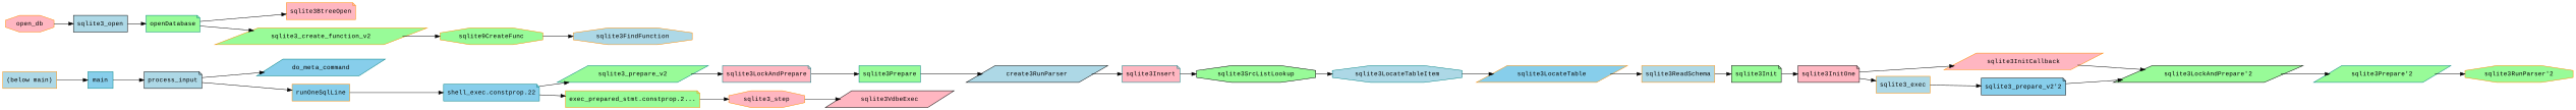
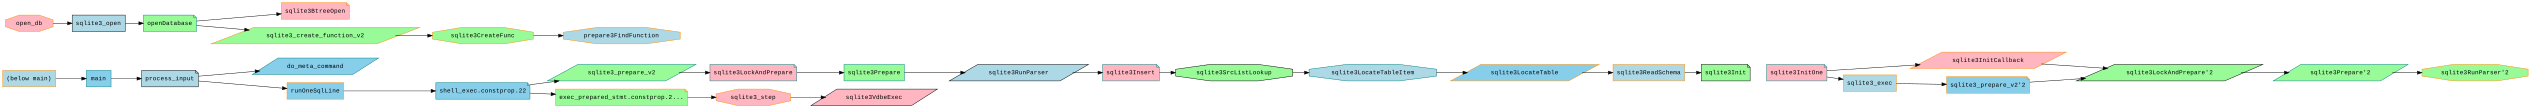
  digraph {
    fontname="Liberation Mono"
    rankdir=LR
    node [color=darkorange fillcolor=palegreen fontname="Liberation Mono" shape=note style=filled]
    edge [fontname="Liberation Mono" weight=2]
    n1 [fillcolor=skyblue label=sqlite3LocateTable shape=parallelogram]
    n2 [fillcolor=lightblue label=sqlite3ReadSchema shape=box]
    n3 [color=black label=sqlite3Init]
-   n4 [color=black fillcolor=lightpink label=sqlite3InitOne]
+   n4 [color=teal fillcolor=lightpink label=sqlite3InitOne]
    n5 [fillcolor=lightpink label=sqlite3_step shape=octagon]
    n6 [color=black fillcolor=lightpink label=sqlite3VdbeExec shape=parallelogram]
    n7 [label="sqlite3RunParser'2" shape=octagon]
    n8 [color=teal label=openDatabase]
    n9 [fillcolor=lightpink label=sqlite3BtreeOpen]
    n10 [label=sqlite3_create_function_v2 shape=parallelogram]
-   n11 [label=sqlite9CreateFunc shape=octagon]
-   n12 [fillcolor=lightblue label=sqlite3FindFunction shape=octagon]
+   n11 [label=sqlite3CreateFunc shape=octagon]
+   n12 [fillcolor=lightblue label=prepare3FindFunction shape=octagon]
    n13 [color=teal label=sqlite3Prepare shape=box]
-   n14 [color=black fillcolor=lightblue label=create3RunParser shape=parallelogram]
+   n14 [color=black fillcolor=lightblue label=sqlite3RunParser shape=parallelogram]
    n15 [color=teal fillcolor=lightpink label=sqlite3Insert]
    n16 [color=black label=sqlite3SrcListLookup shape=octagon]
    n17 [color=teal label="sqlite3Prepare'2" shape=parallelogram]
    n18 [color=teal fillcolor=lightblue label=sqlite3LocateTableItem shape=octagon]
    n19 [fillcolor=lightpink label=sqlite3InitCallback shape=parallelogram]
    n20 [fillcolor=lightblue label=sqlite3_exec shape=box]
    n21 [color=black label="sqlite3LockAndPrepare'2" shape=parallelogram]
-   n22 [color=black fillcolor=skyblue label="sqlite3_prepare_v2'2"]
+   n22 [fillcolor=skyblue label="sqlite3_prepare_v2'2"]
    n23 [color=teal fillcolor=lightpink label=sqlite3LockAndPrepare]
    n24 [color=black fillcolor=lightblue label=sqlite3_open shape=box]
    n25 [color=teal label=sqlite3_prepare_v2 shape=parallelogram]
    n26 [color=teal fillcolor=skyblue label=do_meta_command shape=parallelogram]
    n27 [fillcolor=lightpink label=open_db shape=octagon]
    n28 [label="exec_prepared_stmt.constprop.2..."]
    n29 [fillcolor=skyblue label=runOneSqlLine shape=box]
    n30 [color=teal fillcolor=skyblue label="shell_exec.constprop.22"]
    n31 [color=teal fillcolor=skyblue label=main shape=box]
    n32 [color=black fillcolor=lightblue label=process_input]
    n33 [fillcolor=lightblue label="(below main)" shape=box]
    n1 -> n2
    n2 -> n3
-   n3 -> n4
    n4 -> n19
    n4 -> n20
    n5 -> n6
    n8 -> n9
    n8 -> n10
    n10 -> n11
    n11 -> n12
    n13 -> n14
    n14 -> n15
    n15 -> n16
    n16 -> n18
    n17 -> n7
    n18 -> n1
    n19 -> n21
    n20 -> n22
    n21 -> n17
    n22 -> n21
    n23 -> n13
    n24 -> n8
    n25 -> n23
    n27 -> n24
    n28 -> n5
    n29 -> n30
    n30 -> n25
    n30 -> n28
    n31 -> n32
    n32 -> n26
    n32 -> n29
    n33 -> n31
  }
